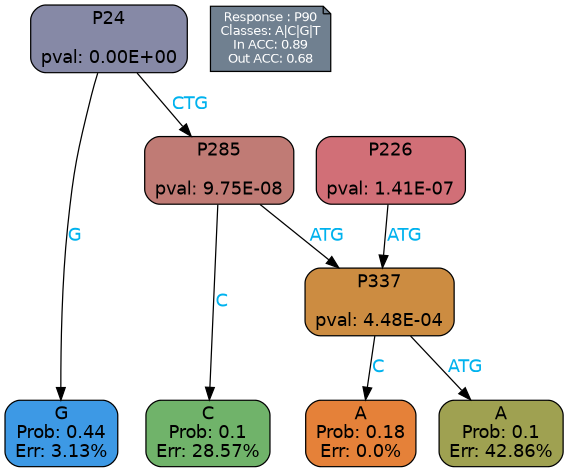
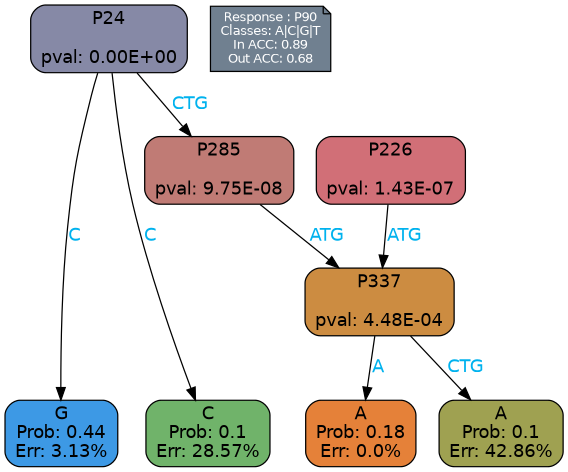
  digraph {
    ranksep=equally
    splines=polylines
    node [color=black fontname=helvetica shape=box style="filled, rounded"]
    edge [fontcolor=deepskyblue2 fontname=helvetica]
    n1 [fillcolor="#e58139" label="A\nProb: 0.18\nErr: 0.0%"]
    n2 [fillcolor="#9fa151" label="A\nProb: 0.1\nErr: 42.86%"]
    n3 [fillcolor="#70b36a" label="C\nProb: 0.1\nErr: 28.57%"]
    n4 [fillcolor="#3d99e5" label="G\nProb: 0.44\nErr: 3.13%"]
    n5 [align=left fillcolor=slategray fontcolor=white fontsize=10 label="Response : P90\nClasses: A|C|G|T\nIn ACC: 0.89\nOut ACC: 0.68\n" shape=note style=filled]
    n6 [fillcolor="#8689a6" label="P24\n\npval: 0.00E+00"]
    n7 [fillcolor="#c07b75" label="P285\n\npval: 9.75E-08"]
    n8 [fillcolor="#cc8c41" label="P337\n\npval: 4.48E-04"]
-   n9 [fillcolor="#d16f77" label="P226\n\npval: 1.41E-07"]
+   n9 [fillcolor="#d16f77" label="P226\n\npval: 1.43E-07"]
    subgraph sub_1 {
      rank=same
      n1
      n2
      n3
      n4
    }
    subgraph sub_2 {
      rank=same
      n5
      n6
    }
-   n6 -> n4 [label=G]
+   n6 -> n4 [label=C]
    n6 -> n7 [label=CTG]
-   n7 -> n3 [label=C]
+   n6 -> n3 [label=C]
    n7 -> n8 [label=ATG]
-   n8 -> n1 [label=C]
-   n8 -> n2 [label=ATG]
+   n8 -> n1 [label=A]
+   n8 -> n2 [label=CTG]
    n9 -> n8 [label=ATG]
  }
